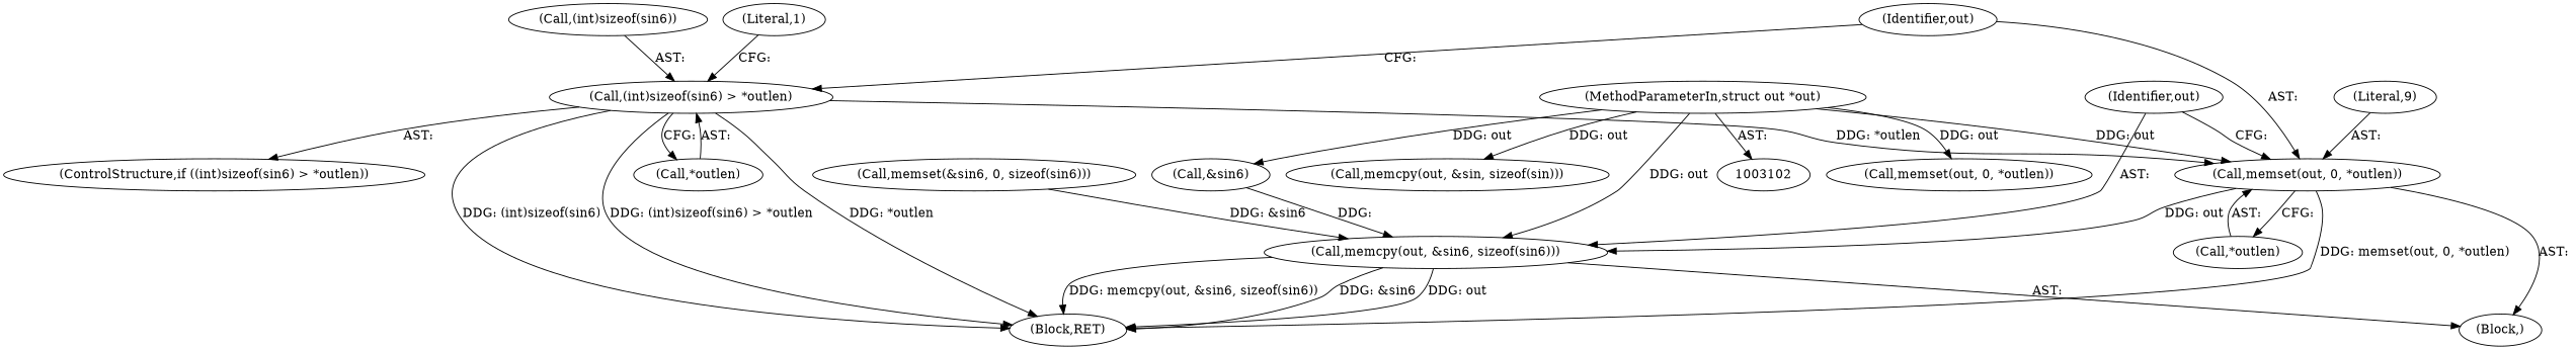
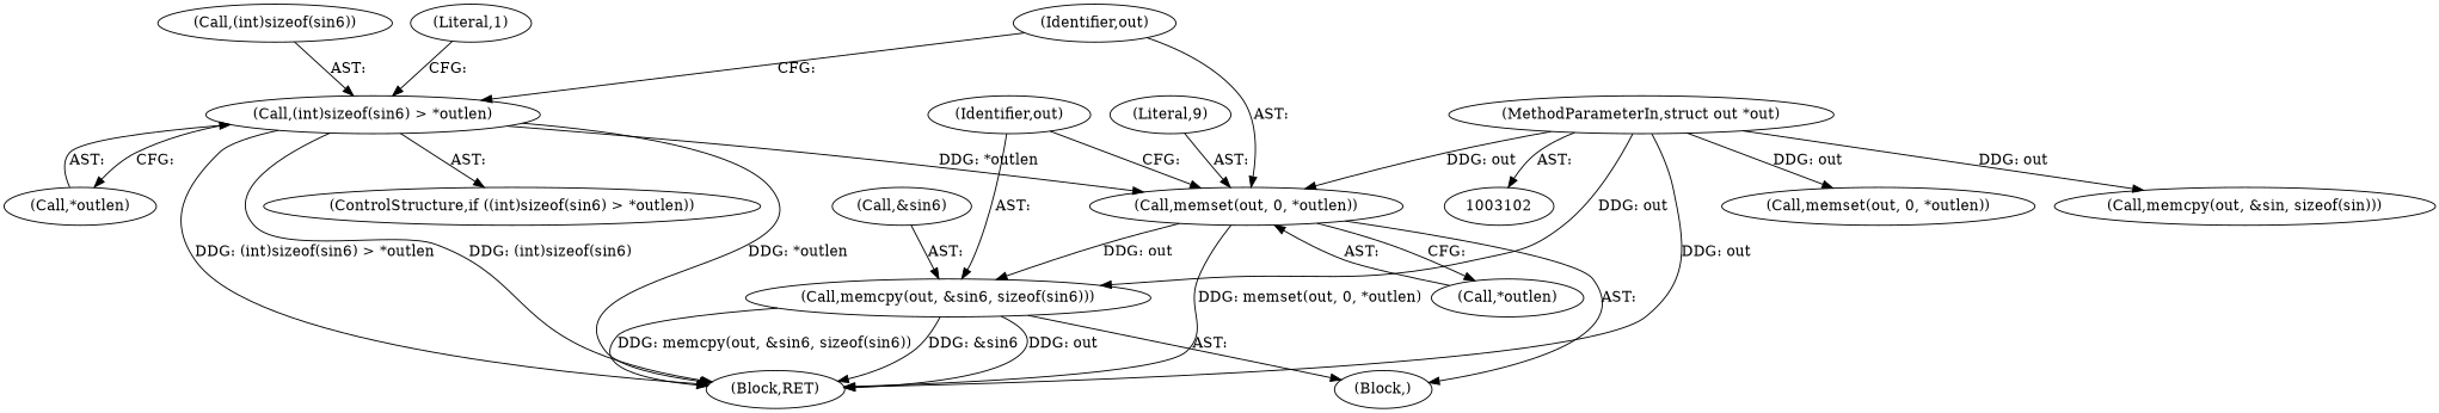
  digraph {
    fontname="DejaVu Serif"
    node [fontname="DejaVu Serif"]
    edge [fontname="DejaVu Serif"]
    n1 [label="(Call,memset(out, 0, *outlen))"]
    n2 [label="(Call,memcpy(out, &sin6, sizeof(sin6)))"]
    n3 [label="(Block,RET)"]
    n4 [label="(Call,*outlen)"]
    n5 [label="(Block,)"]
    n6 [label="(MethodParameterIn,struct out *out)"]
    n7 [label="(Call,memset(out, 0, *outlen))"]
    n8 [label="(Call,memcpy(out, &sin, sizeof(sin)))"]
    n9 [label=1003102]
    n10 [label="(Call,(int)sizeof(sin6) > *outlen)"]
    n11 [label="(ControlStructure,if ((int)sizeof(sin6) > *outlen))"]
    n12 [label="(Call,*outlen)"]
    n13 [label="(Literal,1)"]
    n14 [label="(Call,&sin6)"]
-   n15 [label="(Call,memset(&sin6, 0, sizeof(sin6)))"]
    n16 [label="(Literal,9)"]
    n17 [label="(Call,(int)sizeof(sin6))"]
    n18 [label="(Identifier,out)"]
    n19 [label="(Identifier,out)"]
    n1 -> n2 [label="DDG: out"]
    n1 -> n3 [label="DDG: memset(out, 0, *outlen)"]
    n1 -> n4 [label="CFG: "]
    n1 -> n5 [label="AST: "]
    n2 -> n3 [label="DDG: memcpy(out, &sin6, sizeof(sin6))"]
    n2 -> n3 [label="DDG: &sin6"]
    n2 -> n3 [label="DDG: out"]
    n2 -> n5 [label="AST: "]
    n4 -> n1 [label="AST: "]
    n6 -> n1 [label="DDG: out"]
    n6 -> n2 [label="DDG: out"]
-   n6 -> n14 [label="DDG: out"]
+   n6 -> n3 [label="DDG: out"]
    n6 -> n7 [label="DDG: out"]
    n6 -> n8 [label="DDG: out"]
    n6 -> n9 [label="AST: "]
    n10 -> n1 [label="DDG: *outlen"]
    n10 -> n3 [label="DDG: (int)sizeof(sin6) > *outlen"]
    n10 -> n3 [label="DDG: *outlen"]
    n10 -> n3 [label="DDG: (int)sizeof(sin6)"]
    n10 -> n11 [label="AST: "]
    n10 -> n12 [label="CFG: "]
    n12 -> n10 [label="AST: "]
    n13 -> n10 [label="CFG: "]
-   n14 -> n2 [label="DDG: "]
-   n15 -> n2 [label="DDG: &sin6"]
+   n14 -> n2 [label="AST: "]
    n16 -> n1 [label="AST: "]
    n17 -> n10 [label="AST: "]
    n18 -> n1 [label="CFG: "]
    n18 -> n2 [label="AST: "]
    n19 -> n1 [label="AST: "]
    n19 -> n10 [label="CFG: "]
  }
